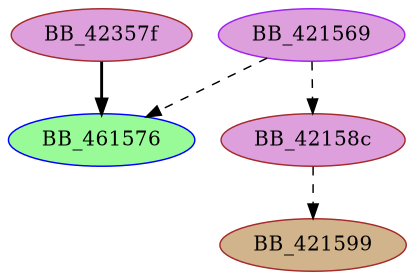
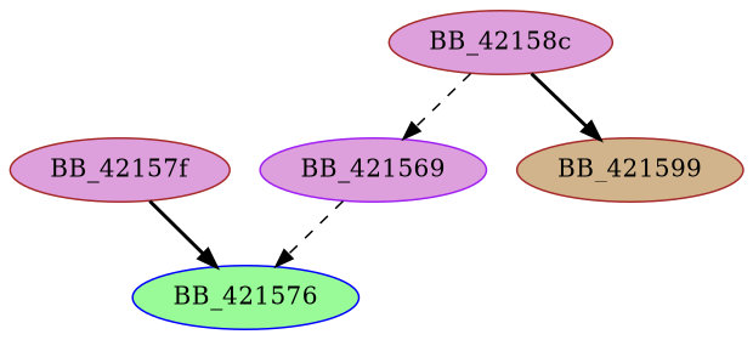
  digraph {
    node [color=brown fillcolor=plum style=filled]
    edge [style=dashed]
    BB_421569 [color=purple]
-   BB_421576 [color=blue fillcolor=palegreen label=BB_461576]
+   BB_421576 [color=blue fillcolor=palegreen]
    BB_42158c
    BB_421599 [fillcolor=tan]
-   BB_42157f [label=BB_42357f]
+   BB_42157f
    BB_421569 -> BB_421576
-   BB_421569 -> BB_42158c
-   BB_42158c -> BB_421599
+   BB_42158c -> BB_421569
+   BB_42158c -> BB_421599 [style=bold]
    BB_42157f -> BB_421576 [style=bold]
  }
